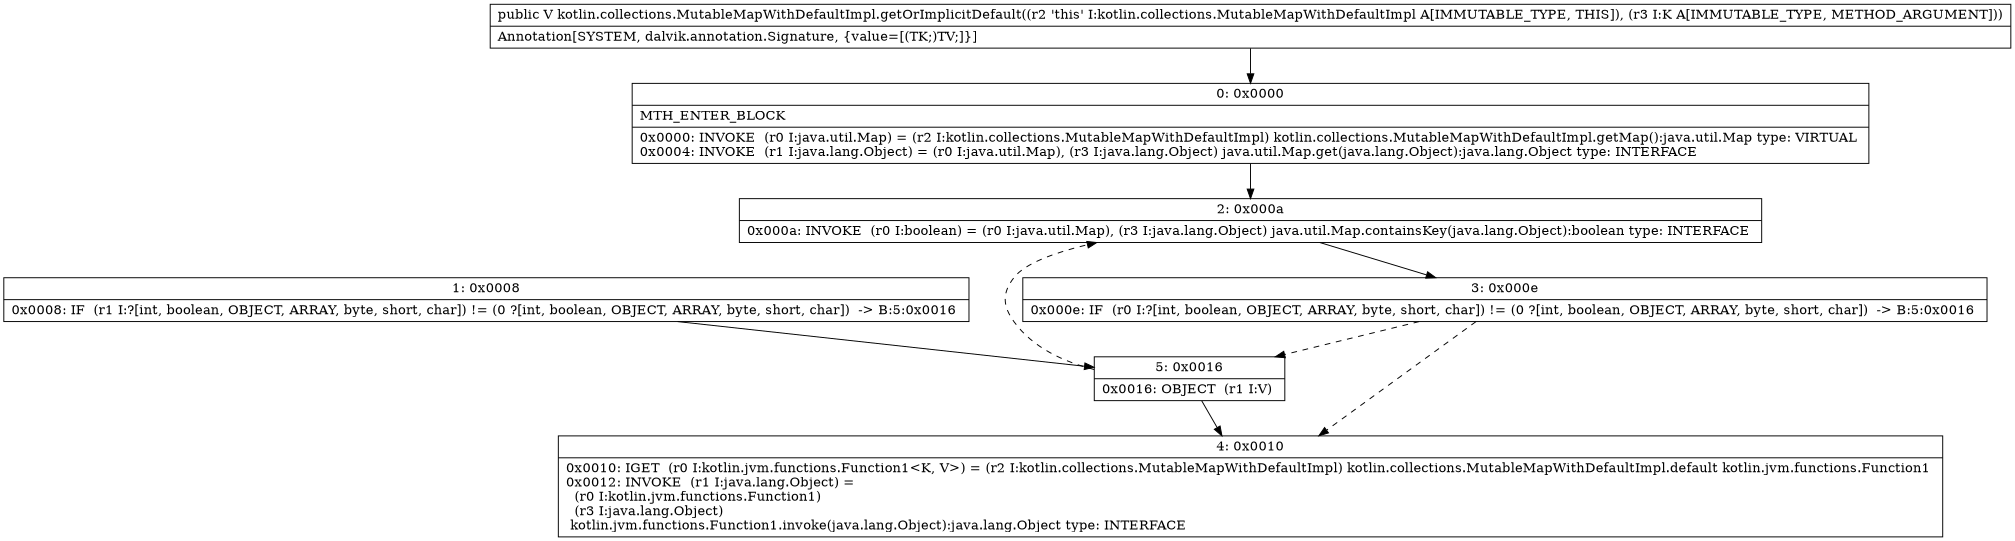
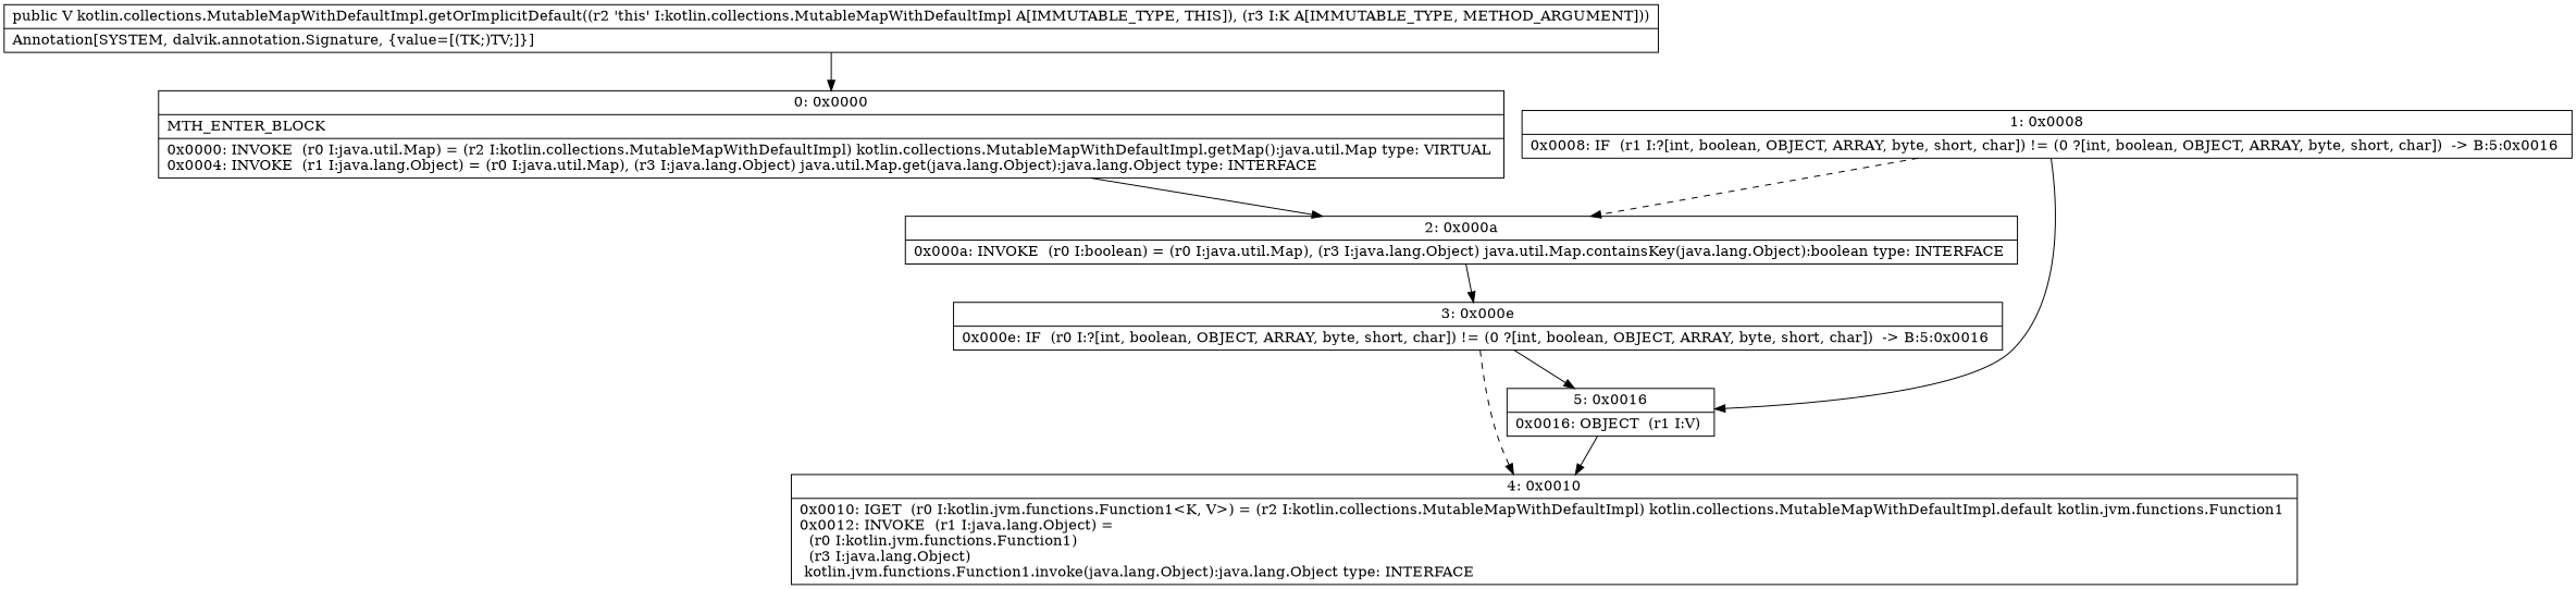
  digraph {
    fontname="DejaVu Serif"
    node [fontname="DejaVu Serif" shape=record]
    edge [fontname="DejaVu Serif"]
    n1 [label="{0\:\ 0x0000|MTH_ENTER_BLOCK\l|0x0000: INVOKE  (r0 I:java.util.Map) = (r2 I:kotlin.collections.MutableMapWithDefaultImpl) kotlin.collections.MutableMapWithDefaultImpl.getMap():java.util.Map type: VIRTUAL \l0x0004: INVOKE  (r1 I:java.lang.Object) = (r0 I:java.util.Map), (r3 I:java.lang.Object) java.util.Map.get(java.lang.Object):java.lang.Object type: INTERFACE \l}"]
    n2 [label="{2\:\ 0x000a|0x000a: INVOKE  (r0 I:boolean) = (r0 I:java.util.Map), (r3 I:java.lang.Object) java.util.Map.containsKey(java.lang.Object):boolean type: INTERFACE \l}"]
    n3 [label="{1\:\ 0x0008|0x0008: IF  (r1 I:?[int, boolean, OBJECT, ARRAY, byte, short, char]) != (0 ?[int, boolean, OBJECT, ARRAY, byte, short, char])  \-\> B:5:0x0016 \l}"]
    n4 [label="{5\:\ 0x0016|0x0016: OBJECT  (r1 I:V) \l}"]
    n5 [label="{3\:\ 0x000e|0x000e: IF  (r0 I:?[int, boolean, OBJECT, ARRAY, byte, short, char]) != (0 ?[int, boolean, OBJECT, ARRAY, byte, short, char])  \-\> B:5:0x0016 \l}"]
    n6 [label="{4\:\ 0x0010|0x0010: IGET  (r0 I:kotlin.jvm.functions.Function1\<K, V\>) = (r2 I:kotlin.collections.MutableMapWithDefaultImpl) kotlin.collections.MutableMapWithDefaultImpl.default kotlin.jvm.functions.Function1 \l0x0012: INVOKE  (r1 I:java.lang.Object) = \l  (r0 I:kotlin.jvm.functions.Function1)\l  (r3 I:java.lang.Object)\l kotlin.jvm.functions.Function1.invoke(java.lang.Object):java.lang.Object type: INTERFACE \l}"]
    n7 [label="{public V kotlin.collections.MutableMapWithDefaultImpl.getOrImplicitDefault((r2 'this' I:kotlin.collections.MutableMapWithDefaultImpl A[IMMUTABLE_TYPE, THIS]), (r3 I:K A[IMMUTABLE_TYPE, METHOD_ARGUMENT]))  | Annotation[SYSTEM, dalvik.annotation.Signature, \{value=[(TK;)TV;]\}]\l}"]
    n1 -> n2
    n2 -> n5
-   n4 -> n2 [style=dashed]
+   n3 -> n2 [style=dashed]
    n3 -> n4
    n4 -> n6
-   n5 -> n4 [style=dashed]
+   n5 -> n4
    n5 -> n6 [style=dashed]
    n7 -> n1
  }
